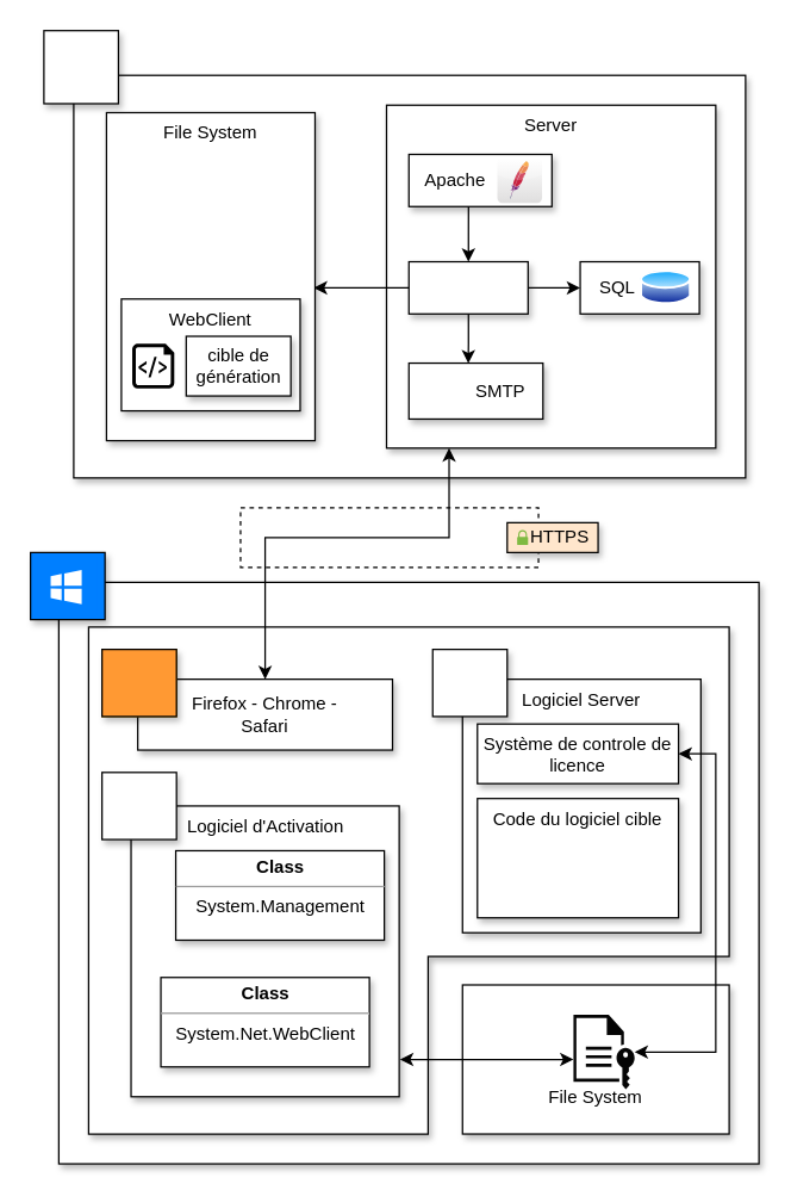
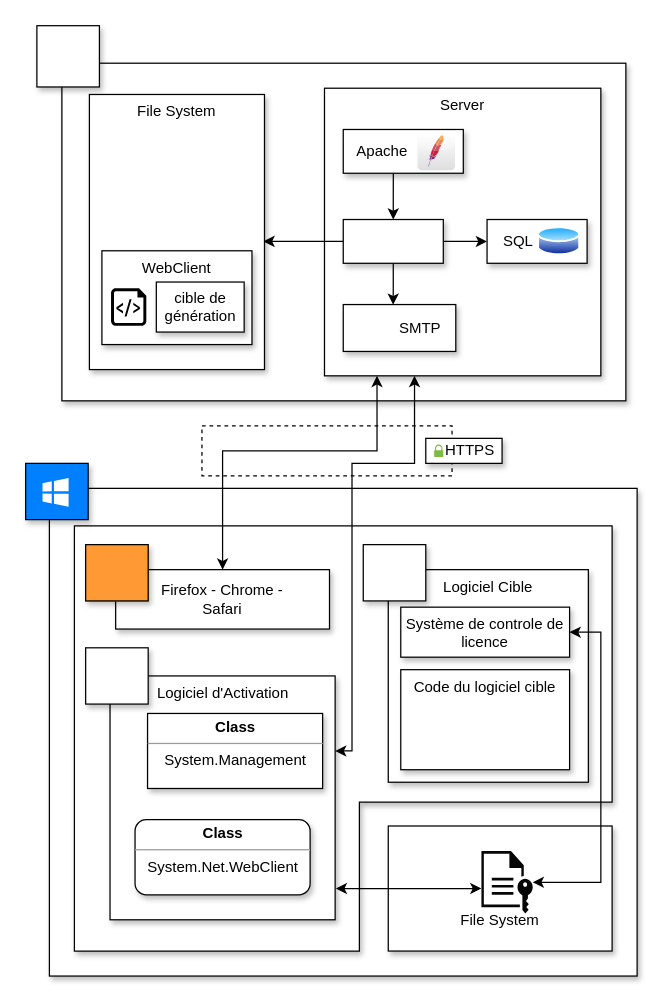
  <mxCell id="0" />
  <mxCell id="1" parent="0" />
  <mxCell id="2" value="" style="rounded=0;whiteSpace=wrap;html=1;fillColor=none;dashed=1;" vertex="1" parent="1"><mxGeometry x="161" y="340" width="200" height="40" as="geometry" /></mxCell>
  <mxCell id="3" value="" style="rounded=0;whiteSpace=wrap;html=1;sketch=0;shadow=1;" vertex="1" parent="1"><mxGeometry x="49" y="50" width="451" height="270" as="geometry" /></mxCell>
  <mxCell id="4" value="Server" style="rounded=0;whiteSpace=wrap;html=1;verticalAlign=top;sketch=0;shadow=1;" vertex="1" parent="1"><mxGeometry x="259" y="70" width="221" height="230" as="geometry" /></mxCell>
  <mxCell id="5" value="" style="rounded=0;whiteSpace=wrap;html=1;sketch=0;shadow=1;" vertex="1" parent="1"><mxGeometry x="39" y="390" width="470" height="390" as="geometry" /></mxCell>
  <mxCell id="6" value="" style="verticalLabelPosition=bottom;verticalAlign=top;html=1;shape=mxgraph.basic.polygon;polyCoords=[[0.25,0],[0.75,0],[1,0],[1,0.65],[0.53,0.65],[0.53,1],[0,1],[0,0]];polyline=0;rounded=0;shadow=1;sketch=0;fontColor=none;strokeWidth=1;fillColor=default;" vertex="1" parent="1"><mxGeometry x="59" y="420" width="430" height="340" as="geometry" /></mxCell>
  <mxCell id="7" style="edgeStyle=orthogonalEdgeStyle;rounded=0;orthogonalLoop=1;jettySize=auto;html=1;exitX=0.417;exitY=0.98;exitDx=0;exitDy=0;exitPerimeter=0;" edge="1" parent="1" source="8" target="13"><mxGeometry relative="1" as="geometry" /></mxCell>
  <mxCell id="8" value="Apache&amp;nbsp;&amp;nbsp;&amp;nbsp;&amp;nbsp;&amp;nbsp;&amp;nbsp;&amp;nbsp;&amp;nbsp;&amp;nbsp;&amp;nbsp; " style="rounded=0;whiteSpace=wrap;html=1;sketch=0;shadow=1;" vertex="1" parent="1"><mxGeometry x="274" y="103" width="96" height="35" as="geometry" /></mxCell>
  <mxCell id="9" value="SQL &amp;nbsp; &amp;nbsp;&amp;nbsp;&amp;nbsp;&amp;nbsp;&amp;nbsp;&amp;nbsp; " style="rounded=0;whiteSpace=wrap;html=1;sketch=0;shadow=1;" vertex="1" parent="1"><mxGeometry x="389" y="175" width="80" height="35" as="geometry" /></mxCell>
  <mxCell id="10" style="edgeStyle=orthogonalEdgeStyle;rounded=0;orthogonalLoop=1;jettySize=auto;html=1;entryX=0;entryY=0.5;entryDx=0;entryDy=0;" edge="1" parent="1" source="13" target="9"><mxGeometry relative="1" as="geometry" /></mxCell>
  <mxCell id="11" style="edgeStyle=orthogonalEdgeStyle;rounded=0;orthogonalLoop=1;jettySize=auto;html=1;entryX=0.994;entryY=0.534;entryDx=0;entryDy=0;entryPerimeter=0;" edge="1" parent="1" source="13" target="15"><mxGeometry relative="1" as="geometry" /></mxCell>
  <mxCell id="12" style="edgeStyle=orthogonalEdgeStyle;rounded=0;orthogonalLoop=1;jettySize=auto;html=1;entryX=0.443;entryY=0.004;entryDx=0;entryDy=0;entryPerimeter=0;" edge="1" parent="1" source="13" target="14"><mxGeometry relative="1" as="geometry" /></mxCell>
  <mxCell id="13" value="" style="rounded=0;whiteSpace=wrap;html=1;sketch=0;shadow=1;" vertex="1" parent="1"><mxGeometry x="274" y="175" width="80" height="35" as="geometry" /></mxCell>
  <mxCell id="14" value="&amp;nbsp;&amp;nbsp;&amp;nbsp;&amp;nbsp;&amp;nbsp;&amp;nbsp;&amp;nbsp;&amp;nbsp;&amp;nbsp; SMTP" style="rounded=0;whiteSpace=wrap;html=1;sketch=0;shadow=1;" vertex="1" parent="1"><mxGeometry x="274" y="243" width="90" height="37.5" as="geometry" /></mxCell>
  <mxCell id="15" value="&lt;div&gt;File System&lt;/div&gt;&lt;div&gt;&lt;br&gt;&lt;/div&gt;" style="rounded=0;whiteSpace=wrap;html=1;verticalAlign=top;sketch=0;shadow=1;" vertex="1" parent="1"><mxGeometry x="71" y="75" width="140" height="220" as="geometry" /></mxCell>
  <mxCell id="16" value="WebClient" style="rounded=0;whiteSpace=wrap;html=1;verticalAlign=top;sketch=0;shadow=1;" vertex="1" parent="1"><mxGeometry x="81" y="200" width="120" height="75" as="geometry" /></mxCell>
  <mxCell id="17" value="&lt;div&gt;cible de&lt;/div&gt;&lt;div&gt;génération&lt;br&gt;&lt;/div&gt;" style="rounded=0;whiteSpace=wrap;html=1;verticalAlign=middle;sketch=0;shadow=1;" vertex="1" parent="1"><mxGeometry x="124.5" y="225" width="70.25" height="40" as="geometry" /></mxCell>
  <mxCell id="18" value="" style="shape=image;html=1;verticalAlign=top;verticalLabelPosition=bottom;labelBackgroundColor=#ffffff;imageAspect=0;aspect=fixed;image=https://cdn3.iconfinder.com/data/icons/file-extension-names-vol-3-2/512/38-128.png;rounded=0;sketch=0;" vertex="1" parent="1"><mxGeometry x="84.75" y="100" width="45" height="45" as="geometry" /></mxCell>
  <mxCell id="19" value="" style="shape=image;html=1;verticalAlign=top;verticalLabelPosition=bottom;labelBackgroundColor=#ffffff;imageAspect=0;aspect=fixed;image=https://cdn3.iconfinder.com/data/icons/file-extension-names-vol-3-2/512/48-128.png;rounded=0;sketch=0;" vertex="1" parent="1"><mxGeometry x="152.25" y="145" width="45" height="45" as="geometry" /></mxCell>
  <mxCell id="20" value="" style="shape=image;html=1;verticalAlign=top;verticalLabelPosition=bottom;labelBackgroundColor=#ffffff;imageAspect=0;aspect=fixed;image=https://cdn3.iconfinder.com/data/icons/file-extension-names-vol-3-2/512/26-128.png;rounded=0;sketch=0;" vertex="1" parent="1"><mxGeometry x="149.75" y="100" width="45" height="45" as="geometry" /></mxCell>
  <mxCell id="21" value="" style="shape=image;html=1;verticalAlign=top;verticalLabelPosition=bottom;labelBackgroundColor=#ffffff;imageAspect=0;aspect=fixed;image=https://cdn3.iconfinder.com/data/icons/file-extension-names-vol-3-2/512/23-128.png;rounded=0;sketch=0;" vertex="1" parent="1"><mxGeometry x="84.75" y="145" width="45" height="45" as="geometry" /></mxCell>
  <mxCell id="22" style="edgeStyle=orthogonalEdgeStyle;rounded=0;orthogonalLoop=1;jettySize=auto;html=1;startArrow=classic;startFill=1;" edge="1" parent="1" source="23" target="4"><mxGeometry relative="1" as="geometry"><Array as="points"><mxPoint x="178" y="360" /><mxPoint x="301" y="360" /></Array></mxGeometry></mxCell>
  <mxCell id="23" value="&lt;div&gt;Firefox - Chrome -&lt;/div&gt;&lt;div&gt;Safari&lt;/div&gt;" style="rounded=0;whiteSpace=wrap;html=1;verticalAlign=middle;sketch=0;shadow=1;" vertex="1" parent="1"><mxGeometry x="92" y="455" width="171" height="47.5" as="geometry" /></mxCell>
+ <mxCell id="24" style="edgeStyle=orthogonalEdgeStyle;rounded=0;orthogonalLoop=1;jettySize=auto;html=1;jumpStyle=line;startArrow=classic;startFill=1;" edge="1" parent="1" source="25" target="4"><mxGeometry relative="1" as="geometry"><Array as="points"><mxPoint x="281" y="600" /><mxPoint x="281" y="370" /><mxPoint x="331" y="370" /></Array></mxGeometry></mxCell>
  <mxCell id="25" value="Logiciel d'Activation" style="rounded=0;whiteSpace=wrap;html=1;verticalAlign=top;sketch=0;shadow=1;" vertex="1" parent="1"><mxGeometry x="87.5" y="540" width="180" height="195" as="geometry" /></mxCell>
- <mxCell id="26" value="&amp;nbsp;&amp;nbsp; HTTPS" style="rounded=0;whiteSpace=wrap;html=1;shadow=1;sketch=0;verticalAlign=middle;fillColor=#ffe6cc;" vertex="1" parent="1"><mxGeometry x="340" y="350" width="61" height="20" as="geometry" /></mxCell>
+ <mxCell id="26" value="&amp;nbsp;&amp;nbsp; HTTPS" style="rounded=0;whiteSpace=wrap;html=1;shadow=1;sketch=0;verticalAlign=middle;" vertex="1" parent="1"><mxGeometry x="340" y="350" width="61" height="20" as="geometry" /></mxCell>
  <mxCell id="27" value="&lt;p style=&quot;margin: 4px 0px 0px;&quot;&gt;&lt;b&gt;Class&lt;/b&gt;&lt;/p&gt;&lt;hr size=&quot;1&quot;&gt;&lt;div style=&quot;height: 2px&quot;&gt;&lt;span style=&quot;white-space: pre&quot;&gt;System.Management&lt;br&gt;&lt;/span&gt;&lt;/div&gt;" style="verticalAlign=middle;align=center;overflow=fill;fontSize=12;fontFamily=Helvetica;html=1;shadow=1;" vertex="1" parent="1"><mxGeometry x="117.5" y="570" width="140" height="60" as="geometry" /></mxCell>
- <mxCell id="28" value="&lt;p style=&quot;margin: 4px 0px 0px&quot;&gt;&lt;b&gt;Class&lt;/b&gt;&lt;/p&gt;&lt;hr size=&quot;1&quot;&gt;&lt;div style=&quot;height: 2px&quot;&gt;&lt;span style=&quot;white-space: pre&quot;&gt;System.Net.WebClient&lt;br&gt;&lt;/span&gt;&lt;/div&gt;" style="verticalAlign=middle;align=center;overflow=fill;fontSize=12;fontFamily=Helvetica;html=1;shadow=1;" vertex="1" parent="1"><mxGeometry x="107.5" y="655" width="140" height="60" as="geometry" /></mxCell>
+ <mxCell id="28" value="&lt;p style=&quot;margin: 4px 0px 0px&quot;&gt;&lt;b&gt;Class&lt;/b&gt;&lt;/p&gt;&lt;hr size=&quot;1&quot;&gt;&lt;div style=&quot;height: 2px&quot;&gt;&lt;span style=&quot;white-space: pre&quot;&gt;System.Net.WebClient&lt;br&gt;&lt;/span&gt;&lt;/div&gt;" style="verticalAlign=middle;align=center;overflow=fill;fontSize=12;fontFamily=Helvetica;html=1;shadow=1;rounded=1;" vertex="1" parent="1"><mxGeometry x="107.5" y="655" width="140" height="60" as="geometry" /></mxCell>
  <mxCell id="29" value="" style="group" vertex="1" connectable="0" parent="1"><mxGeometry x="68" y="517.5" width="50" height="45" as="geometry" /></mxCell>
  <mxCell id="30" value="" style="rounded=0;whiteSpace=wrap;html=1;sketch=0;shadow=1;" vertex="1" parent="29"><mxGeometry width="50" height="45" as="geometry" /></mxCell>
  <mxCell id="31" value="" style="shape=image;verticalLabelPosition=bottom;labelBackgroundColor=#ffffff;verticalAlign=top;aspect=fixed;imageAspect=0;image=http://www.techbaz.org/Course/img/csharp-logo.png;" vertex="1" parent="29"><mxGeometry x="2.5" y="1.38" width="45" height="42.23" as="geometry" /></mxCell>
  <mxCell id="32" value="" style="group;fillColor=#ffe6cc;strokeColor=#d79b00;" vertex="1" connectable="0" parent="1"><mxGeometry x="68" y="435" width="50" height="45" as="geometry" /></mxCell>
  <mxCell id="33" value="" style="rounded=0;whiteSpace=wrap;html=1;sketch=0;shadow=1;fillColor=#FF9933;" vertex="1" parent="32"><mxGeometry width="50" height="45" as="geometry" /></mxCell>
  <mxCell id="34" value="" style="shape=image;html=1;verticalAlign=top;verticalLabelPosition=bottom;labelBackgroundColor=#ffffff;imageAspect=0;aspect=fixed;image=https://cdn0.iconfinder.com/data/icons/picons-social/57/72-firefox-2-128.png;rounded=0;shadow=0;sketch=0;strokeWidth=1;imageBackground=none;" vertex="1" parent="32"><mxGeometry x="2.5" width="45" height="45" as="geometry" /></mxCell>
  <mxCell id="35" value="&lt;div&gt;File System&lt;/div&gt;&lt;div&gt;&lt;br&gt;&lt;/div&gt;" style="rounded=0;whiteSpace=wrap;html=1;verticalAlign=bottom;sketch=0;shadow=1;" vertex="1" parent="1"><mxGeometry x="310" y="660" width="179" height="100" as="geometry" /></mxCell>
- <mxCell id="36" value="Logiciel Server" style="rounded=0;whiteSpace=wrap;html=1;verticalAlign=top;sketch=0;shadow=1;" vertex="1" parent="1"><mxGeometry x="310" y="455" width="160" height="170" as="geometry" /></mxCell>
+ <mxCell id="36" value="Logiciel Cible" style="rounded=0;whiteSpace=wrap;html=1;verticalAlign=top;sketch=0;shadow=1;" vertex="1" parent="1"><mxGeometry x="310" y="455" width="160" height="170" as="geometry" /></mxCell>
  <mxCell id="37" value="" style="group" vertex="1" connectable="0" parent="1"><mxGeometry x="290" y="435" width="50" height="45" as="geometry" /></mxCell>
  <mxCell id="38" value="" style="rounded=0;whiteSpace=wrap;html=1;sketch=0;shadow=1;" vertex="1" parent="37"><mxGeometry width="50" height="45" as="geometry" /></mxCell>
  <mxCell id="39" value="" style="shape=image;verticalLabelPosition=bottom;labelBackgroundColor=#ffffff;verticalAlign=top;aspect=fixed;imageAspect=0;image=http://www.techbaz.org/Course/img/csharp-logo.png;" vertex="1" parent="37"><mxGeometry x="2.5" y="1.38" width="45" height="42.23" as="geometry" /></mxCell>
  <mxCell id="40" style="edgeStyle=orthogonalEdgeStyle;rounded=0;orthogonalLoop=1;jettySize=auto;html=1;fontColor=none;startArrow=classic;startFill=1;exitX=1;exitY=0.5;exitDx=0;exitDy=0;jumpStyle=none;" edge="1" parent="1" source="41" target="43"><mxGeometry relative="1" as="geometry"><Array as="points"><mxPoint x="480" y="505" /><mxPoint x="480" y="705" /></Array></mxGeometry></mxCell>
  <mxCell id="41" value="Système de controle de licence" style="rounded=0;whiteSpace=wrap;html=1;verticalAlign=top;sketch=0;shadow=1;" vertex="1" parent="1"><mxGeometry x="320" y="485" width="135" height="40" as="geometry" /></mxCell>
  <mxCell id="42" value="Code du logiciel cible" style="rounded=0;whiteSpace=wrap;html=1;verticalAlign=top;sketch=0;shadow=1;" vertex="1" parent="1"><mxGeometry x="320" y="535" width="135" height="80" as="geometry" /></mxCell>
  <mxCell id="43" value="" style="sketch=0;pointerEvents=1;shadow=0;dashed=0;html=1;strokeColor=none;fillColor=#050505;labelPosition=center;verticalLabelPosition=bottom;verticalAlign=top;outlineConnect=0;align=center;shape=mxgraph.office.concepts.file_key;rounded=0;" vertex="1" parent="1"><mxGeometry x="384.5" y="680" width="41" height="50" as="geometry" /></mxCell>
  <mxCell id="44" style="edgeStyle=orthogonalEdgeStyle;rounded=0;orthogonalLoop=1;jettySize=auto;html=1;startArrow=classic;startFill=1;" edge="1" parent="1" target="43"><mxGeometry relative="1" as="geometry"><mxPoint x="268" y="710" as="sourcePoint" /><mxPoint x="249.5" y="835.007" as="targetPoint" /><Array as="points"><mxPoint x="350" y="710" /><mxPoint x="350" y="710" /></Array></mxGeometry></mxCell>
  <mxCell id="45" value="" style="rounded=0;whiteSpace=wrap;html=1;sketch=0;shadow=1;fillColor=#007FFF;" vertex="1" parent="1"><mxGeometry x="20" y="370" width="50" height="45" as="geometry" /></mxCell>
  <mxCell id="46" value="" style="sketch=0;pointerEvents=1;shadow=0;dashed=0;html=1;strokeColor=none;fillColor=#007FFF;labelPosition=center;verticalLabelPosition=bottom;verticalAlign=top;align=center;outlineConnect=0;shape=mxgraph.veeam2.microsoft_windows;rounded=0;fontColor=none;" vertex="1" parent="1"><mxGeometry x="25" y="372.5" width="40" height="40" as="geometry" /></mxCell>
  <mxCell id="47" value="" style="group" vertex="1" connectable="0" parent="1"><mxGeometry x="29" y="20" width="50" height="49" as="geometry" /></mxCell>
  <mxCell id="48" value="" style="rounded=0;whiteSpace=wrap;html=1;sketch=0;shadow=1;" vertex="1" parent="47"><mxGeometry width="50" height="49" as="geometry" /></mxCell>
  <mxCell id="49" value="" style="group" vertex="1" connectable="0" parent="47"><mxGeometry x="2" y="2" width="45" height="45" as="geometry" /></mxCell>
  <mxCell id="50" value="" style="shape=image;html=1;verticalAlign=top;verticalLabelPosition=bottom;labelBackgroundColor=#ffffff;imageAspect=0;aspect=fixed;image=https://cdn1.iconfinder.com/data/icons/operating-system-flat-1/30/linux-128.png;rounded=0;shadow=1;sketch=0;fontColor=none;strokeWidth=1;fillColor=#000000;fontStyle=4" vertex="1" parent="49"><mxGeometry x="16" y="12" width="21" height="21" as="geometry" /></mxCell>
  <mxCell id="51" value="" style="shape=image;html=1;verticalAlign=top;verticalLabelPosition=bottom;labelBackgroundColor=#ffffff;imageAspect=0;aspect=fixed;image=https://cdn1.iconfinder.com/data/icons/logos-brands-1/24/logo_brand_brands_logos_ubuntu-128.png;rounded=0;shadow=1;sketch=0;fontColor=none;strokeWidth=1;fillColor=#000000;fontStyle=4" vertex="1" parent="49"><mxGeometry width="45" height="45" as="geometry" /></mxCell>
  <mxCell id="52" value="" style="shape=image;html=1;verticalAlign=top;verticalLabelPosition=bottom;labelBackgroundColor=#ffffff;imageAspect=0;aspect=fixed;image=https://cdn3.iconfinder.com/data/icons/file-extension-names-vol-3-2/512/42-128.png;dashed=1;fillColor=none;" vertex="1" parent="1"><mxGeometry x="365" y="562.5" width="45" height="45" as="geometry" /></mxCell>
  <mxCell id="53" value="" style="sketch=0;aspect=fixed;pointerEvents=1;shadow=0;dashed=0;html=1;strokeColor=none;labelPosition=center;verticalLabelPosition=bottom;verticalAlign=top;align=center;fillColor=#000000;shape=mxgraph.azure.script_file" vertex="1" parent="1"><mxGeometry x="88.3" y="230" width="28.2" height="30" as="geometry" /></mxCell>
  <mxCell id="54" value="" style="shape=image;html=1;verticalAlign=top;verticalLabelPosition=bottom;labelBackgroundColor=#ffffff;imageAspect=0;aspect=fixed;image=https://cdn4.iconfinder.com/data/icons/scripting-and-programming-languages/512/php-128.png;dashed=1;fillColor=#000000;" vertex="1" parent="1"><mxGeometry x="294.63" y="173.13" width="38.75" height="38.75" as="geometry" /></mxCell>
  <mxCell id="55" value="" style="aspect=fixed;perimeter=ellipsePerimeter;html=1;align=center;shadow=0;dashed=0;spacingTop=3;image;image=img/lib/active_directory/database.svg;strokeColor=#FFFFFF;fillColor=#000000;fontColor=#000000;" vertex="1" parent="1"><mxGeometry x="429.54" y="179.75" width="34.46" height="25.5" as="geometry" /></mxCell>
  <mxCell id="56" value="" style="dashed=0;outlineConnect=0;html=1;align=center;labelPosition=center;verticalLabelPosition=bottom;verticalAlign=top;shape=mxgraph.webicons.apache;gradientColor=#DFDEDE;fontColor=#000000;strokeColor=#FFFFFF;aspect=fixed;" vertex="1" parent="1"><mxGeometry x="333.38" y="105.5" width="30" height="30" as="geometry" /></mxCell>
  <mxCell id="57" value="" style="shape=image;html=1;verticalAlign=top;verticalLabelPosition=bottom;labelBackgroundColor=#ffffff;imageAspect=0;aspect=fixed;image=https://cdn4.iconfinder.com/data/icons/miu-black-social-2/60/mail-128.png;labelBorderColor=none;fontColor=default;strokeColor=#000000;fillColor=none;gradientColor=none;" vertex="1" parent="1"><mxGeometry x="280" y="245.13" width="33.25" height="33.25" as="geometry" /></mxCell>
  <mxCell id="58" value="" style="sketch=0;pointerEvents=1;shadow=0;dashed=0;html=1;strokeColor=none;labelPosition=center;verticalLabelPosition=bottom;verticalAlign=top;outlineConnect=0;align=center;shape=mxgraph.office.security.lock_protected;fillColor=#7FBA42;labelBackgroundColor=none;labelBorderColor=none;fontColor=#39FF2B;aspect=fixed;" vertex="1" parent="1"><mxGeometry x="346.69" y="355" width="7.31" height="10" as="geometry" /></mxCell>
